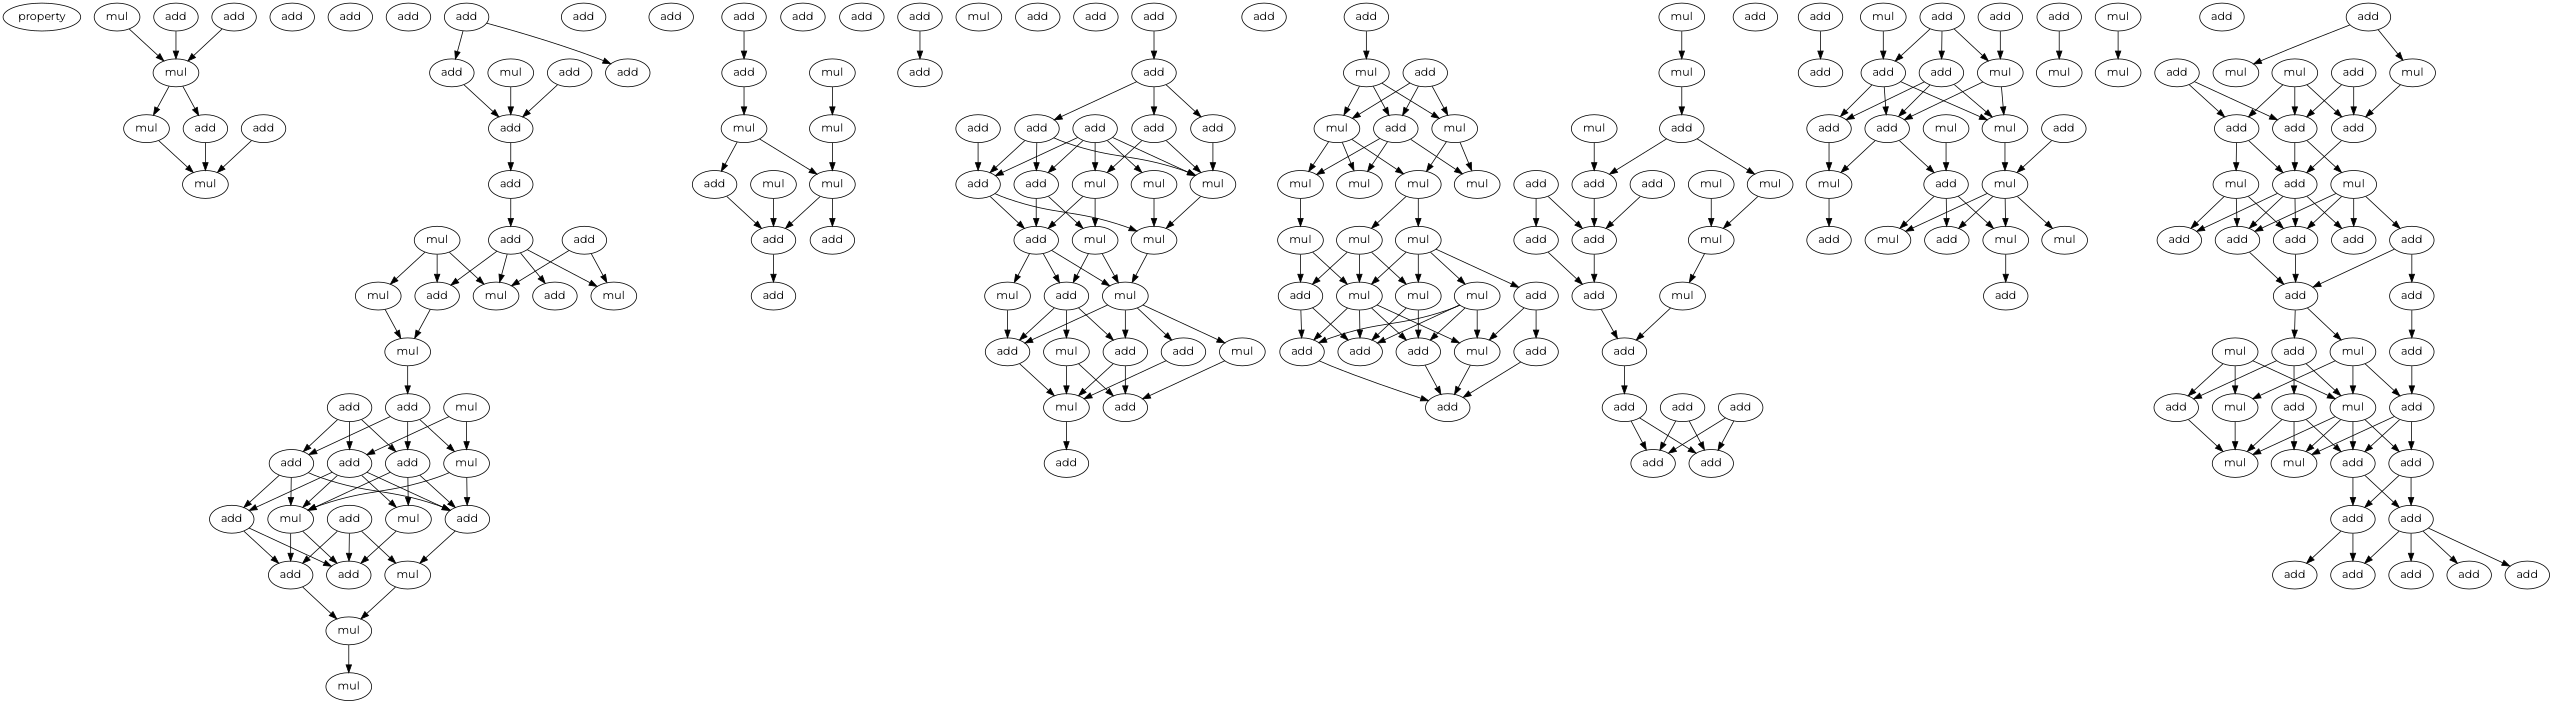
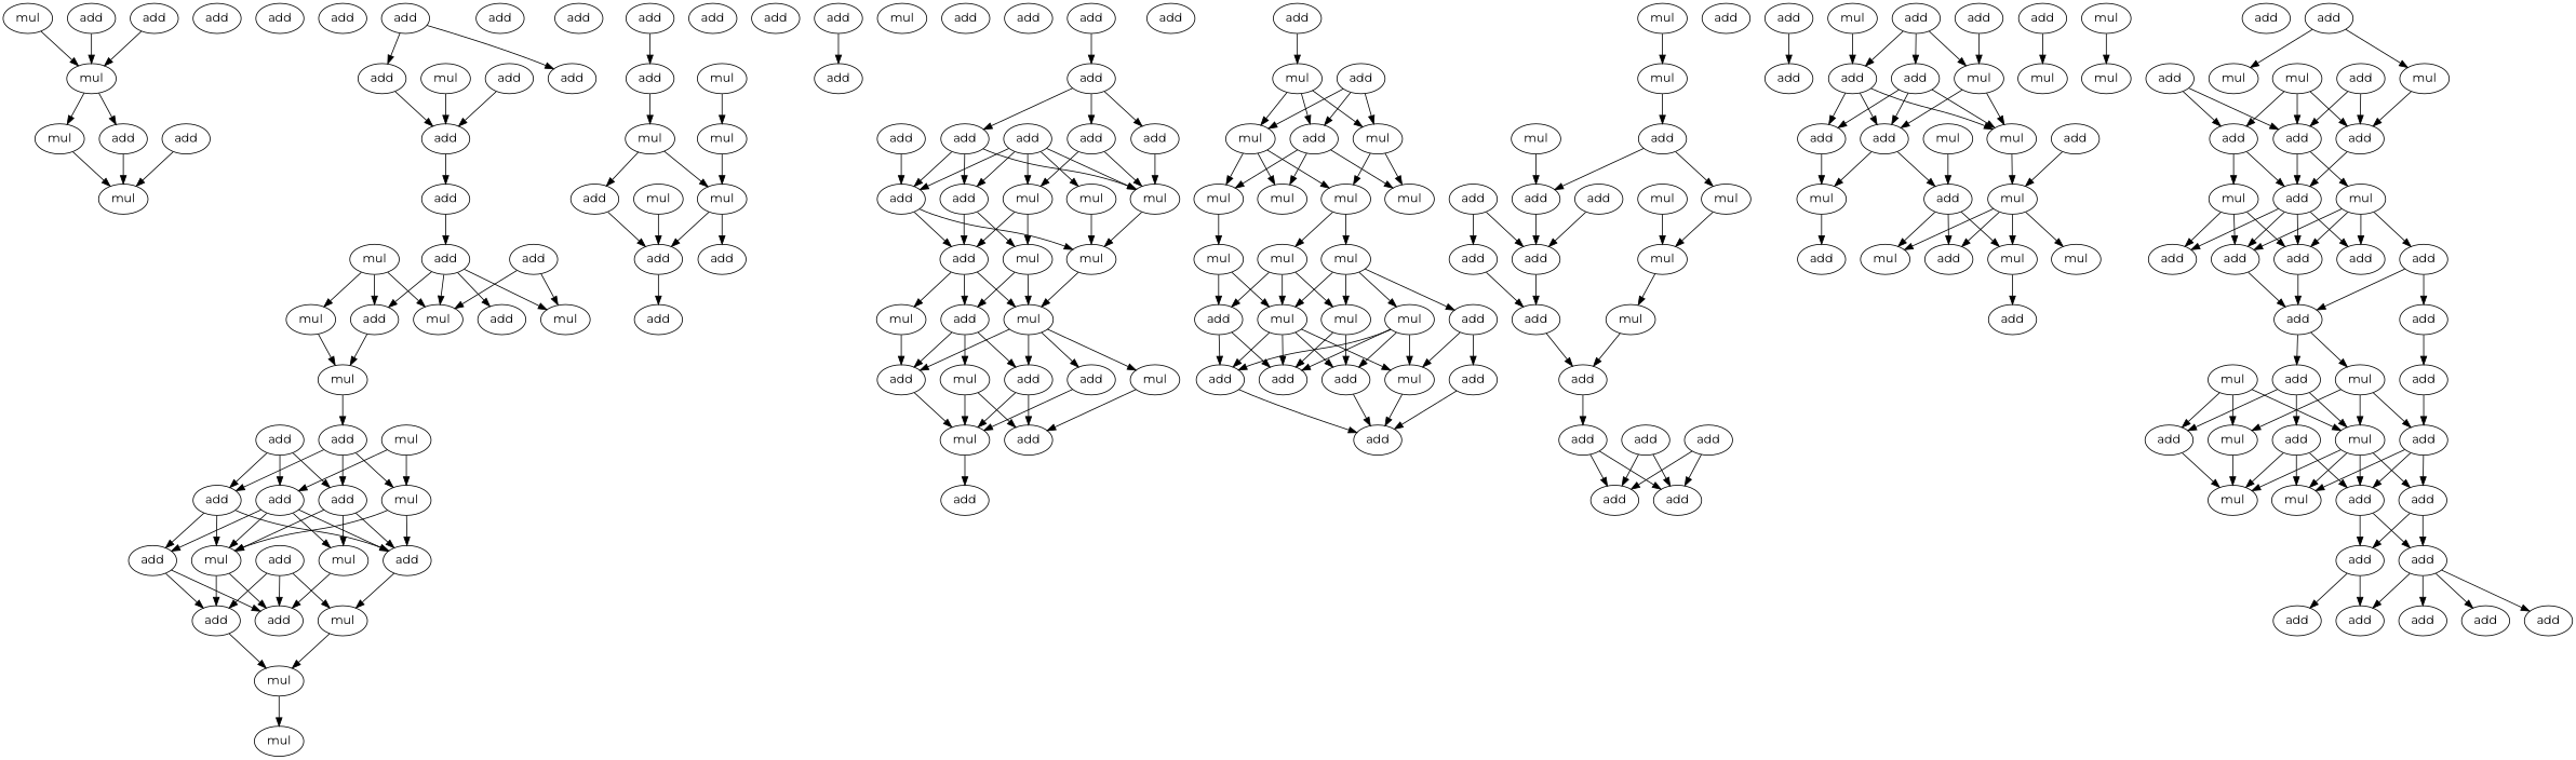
  digraph {
    fontname=Montserrat
    node [fontcolor=black fontname=Montserrat]
    edge [fontname=Montserrat]
-   property [lf=1.6 mul=2]
    n2 [label=mul]
    n3 [label=mul]
    n4 [label=add]
    n5 [label=add]
    n6 [label=add]
    n7 [label=mul]
    n8 [label=add]
    n9 [label=add]
    n10 [label=mul]
    n11 [label=add]
    n12 [label=add]
    n13 [label=add]
    n14 [label=add]
    n15 [label=add]
    n16 [label=add]
    n17 [label=mul]
    n18 [label=add]
    n19 [label=add]
    n20 [label=add]
    n21 [label=add]
    n22 [label=add]
    n23 [label=mul]
    n24 [label=add]
    n25 [label=mul]
    n26 [label=mul]
    n27 [label=mul]
    n28 [label=add]
    n29 [label=mul]
    n30 [label=add]
    n31 [label=add]
    n32 [label=add]
    n33 [label=mul]
    n34 [label=mul]
    n35 [label=add]
    n36 [label=add]
    n37 [label=add]
    n38 [label=mul]
    n39 [label=add]
    n40 [label=mul]
    n41 [label=add]
    n42 [label=add]
    n43 [label=mul]
    n44 [label=add]
    n45 [label=mul]
    n46 [label=mul]
    n47 [label=add]
    n48 [label=add]
    n49 [label=add]
    n50 [label=mul]
    n51 [label=mul]
    n52 [label=mul]
    n53 [label=add]
    n54 [label=mul]
    n55 [label=add]
    n56 [label=add]
    n57 [label=mul]
    n58 [label=add]
    n59 [label=add]
    n60 [label=add]
    n61 [label=add]
    n62 [label=add]
    n63 [label=mul]
    n64 [label=add]
    n65 [label=add]
    n66 [label=add]
    n67 [label=add]
    n68 [label=add]
    n69 [label=add]
    n70 [label=add]
    n71 [label=add]
    n72 [label=add]
    n73 [label=mul]
    n74 [label=add]
    n75 [label=mul]
    n76 [label=mul]
    n77 [label=add]
    n78 [label=mul]
    n79 [label=mul]
    n80 [label=add]
    n81 [label=mul]
    n82 [label=add]
    n83 [label=mul]
    n84 [label=add]
    n85 [label=mul]
    n86 [label=add]
    n87 [label=add]
    n88 [label=mul]
    n89 [label=add]
    n90 [label=mul]
    n91 [label=add]
    n92 [label=add]
    n93 [label=add]
    n94 [label=mul]
    n95 [label=add]
    n96 [label=mul]
    n97 [label=mul]
    n98 [label=add]
    n99 [label=mul]
    n100 [label=mul]
    n101 [label=mul]
    n102 [label=mul]
    n103 [label=mul]
    n104 [label=mul]
    n105 [label=mul]
    n106 [label=mul]
    n107 [label=add]
    n108 [label=mul]
    n109 [label=add]
    n110 [label=mul]
    n111 [label=add]
    n112 [label=mul]
    n113 [label=add]
    n114 [label=add]
    n115 [label=add]
    n116 [label=add]
    n117 [label=mul]
    n118 [label=mul]
    n119 [label=add]
    n120 [label=add]
    n121 [label=mul]
    n122 [label=mul]
    n123 [label=add]
    n124 [label=add]
    n125 [label=add]
    n126 [label=mul]
    n127 [label=mul]
    n128 [label=add]
    n129 [label=add]
    n130 [label=mul]
    n131 [label=add]
    n132 [label=add]
    n133 [label=add]
    n134 [label=add]
    n135 [label=add]
    n136 [label=add]
    n137 [label=add]
    n138 [label=add]
    n139 [label=add]
    n140 [label=mul]
    n141 [label=add]
    n142 [label=add]
    n143 [label=add]
    n144 [label=mul]
    n145 [label=add]
    n146 [label=mul]
    n147 [label=add]
    n148 [label=add]
    n149 [label=mul]
    n150 [label=add]
    n151 [label=mul]
    n152 [label=add]
    n153 [label=mul]
    n154 [label=mul]
    n155 [label=mul]
    n156 [label=add]
    n157 [label=add]
    n158 [label=mul]
    n159 [label=add]
    n160 [label=add]
    n161 [label=mul]
    n162 [label=mul]
    n163 [label=mul]
    n164 [label=add]
    n165 [label=add]
    n166 [label=mul]
    n167 [label=mul]
    n168 [label=add]
    n169 [label=add]
    n170 [label=add]
    n171 [label=add]
    n172 [label=add]
    n173 [label=mul]
    n174 [label=mul]
    n175 [label=add]
    n176 [label=mul]
    n177 [label=add]
    n178 [label=add]
    n179 [label=add]
    n180 [label=add]
    n181 [label=add]
    n182 [label=add]
    n183 [label=add]
    n184 [label=add]
    n185 [label=mul]
    n186 [label=add]
    n187 [label=add]
    n188 [label=mul]
    n189 [label=add]
    n190 [label=add]
    n191 [label=mul]
    n192 [label=mul]
    n193 [label=mul]
    n194 [label=add]
    n195 [label=add]
    n196 [label=mul]
    n197 [label=add]
    n198 [label=add]
    n199 [label=add]
    n200 [label=add]
    n201 [label=add]
    n202 [label=add]
    n203 [label=add]
    n2 -> n3
    n3 -> n7
    n3 -> n8
    n4 -> n3
    n5 -> n3
    n7 -> n10
    n8 -> n10
    n9 -> n10
    n13 -> n14
    n13 -> n15
    n14 -> n16
    n16 -> n20
    n17 -> n16
    n18 -> n16
    n20 -> n21
    n21 -> n22
    n21 -> n23
    n21 -> n24
    n21 -> n25
    n22 -> n29
    n26 -> n22
    n26 -> n25
    n26 -> n27
    n27 -> n29
    n28 -> n23
    n28 -> n25
    n29 -> n30
    n30 -> n31
    n30 -> n32
    n30 -> n33
    n31 -> n37
    n31 -> n38
    n31 -> n39
    n32 -> n38
    n32 -> n39
    n32 -> n40
    n33 -> n38
    n33 -> n39
    n34 -> n33
    n34 -> n35
    n35 -> n37
    n35 -> n38
    n35 -> n39
    n35 -> n40
    n36 -> n31
    n36 -> n32
    n36 -> n35
    n37 -> n41
    n37 -> n42
    n38 -> n41
    n38 -> n42
    n39 -> n43
    n40 -> n41
    n42 -> n45
    n43 -> n45
    n44 -> n41
    n44 -> n42
    n44 -> n43
    n45 -> n46
    n48 -> n49
    n49 -> n50
    n50 -> n53
    n50 -> n54
    n51 -> n52
    n52 -> n54
    n53 -> n56
    n54 -> n56
    n54 -> n58
    n56 -> n60
    n57 -> n56
    n61 -> n62
    n66 -> n67
    n67 -> n68
    n67 -> n69
    n67 -> n70
    n68 -> n73
    n69 -> n73
    n69 -> n75
    n70 -> n72
    n70 -> n73
    n70 -> n77
    n71 -> n72
    n72 -> n78
    n72 -> n80
    n73 -> n78
    n74 -> n72
    n74 -> n73
    n74 -> n75
    n74 -> n76
    n74 -> n77
    n75 -> n79
    n75 -> n80
    n76 -> n78
    n77 -> n79
    n77 -> n80
    n78 -> n81
    n79 -> n81
    n79 -> n82
    n80 -> n81
    n80 -> n82
    n80 -> n83
    n81 -> n84
    n81 -> n85
    n81 -> n86
    n81 -> n87
    n82 -> n84
    n82 -> n87
    n82 -> n88
    n83 -> n87
    n84 -> n89
    n84 -> n90
    n85 -> n89
    n86 -> n90
    n87 -> n90
    n88 -> n89
    n88 -> n90
    n90 -> n91
    n93 -> n94
    n94 -> n96
    n94 -> n97
    n94 -> n98
    n95 -> n96
    n95 -> n97
    n95 -> n98
    n96 -> n99
    n96 -> n100
    n96 -> n101
    n97 -> n99
    n97 -> n102
    n98 -> n100
    n98 -> n101
    n98 -> n102
    n99 -> n103
    n99 -> n104
    n100 -> n105
    n103 -> n106
    n103 -> n107
    n103 -> n108
    n104 -> n106
    n104 -> n108
    n104 -> n109
    n104 -> n110
    n105 -> n106
    n105 -> n107
    n106 -> n111
    n106 -> n112
    n106 -> n113
    n106 -> n114
    n107 -> n113
    n107 -> n114
    n108 -> n111
    n108 -> n113
    n109 -> n112
    n109 -> n115
    n110 -> n111
    n110 -> n112
    n110 -> n113
    n110 -> n114
    n111 -> n116
    n112 -> n116
    n114 -> n116
    n115 -> n116
    n117 -> n118
    n118 -> n119
    n119 -> n120
    n119 -> n121
    n120 -> n123
    n121 -> n127
    n122 -> n120
    n123 -> n129
    n124 -> n123
    n124 -> n125
    n125 -> n129
    n126 -> n127
    n127 -> n130
    n128 -> n123
    n129 -> n131
    n130 -> n131
    n131 -> n132
    n132 -> n134
    n132 -> n135
    n133 -> n134
    n133 -> n135
    n136 -> n134
    n136 -> n135
    n138 -> n139
    n140 -> n141
    n141 -> n146
    n141 -> n147
    n141 -> n148
    n142 -> n141
    n142 -> n143
    n142 -> n144
    n143 -> n146
    n143 -> n147
    n143 -> n148
    n144 -> n146
    n144 -> n147
    n145 -> n144
    n146 -> n149
    n147 -> n150
    n147 -> n151
    n148 -> n151
    n149 -> n154
    n149 -> n155
    n149 -> n156
    n149 -> n158
    n150 -> n154
    n150 -> n155
    n150 -> n156
    n151 -> n157
    n152 -> n149
    n153 -> n150
    n154 -> n159
    n160 -> n161
    n162 -> n163
    n165 -> n166
    n165 -> n167
    n167 -> n170
    n168 -> n169
    n168 -> n170
    n169 -> n174
    n169 -> n175
    n170 -> n175
    n171 -> n169
    n171 -> n172
    n172 -> n175
    n172 -> n176
    n173 -> n169
    n173 -> n170
    n173 -> n172
    n174 -> n178
    n174 -> n179
    n174 -> n180
    n174 -> n181
    n175 -> n177
    n175 -> n178
    n175 -> n179
    n175 -> n181
    n176 -> n177
    n176 -> n178
    n176 -> n179
    n178 -> n182
    n179 -> n182
    n180 -> n182
    n180 -> n183
    n182 -> n184
    n182 -> n185
    n183 -> n186
    n184 -> n187
    n184 -> n188
    n184 -> n189
    n185 -> n188
    n185 -> n190
    n185 -> n191
    n186 -> n190
    n187 -> n193
    n188 -> n193
    n188 -> n194
    n188 -> n195
    n188 -> n196
    n189 -> n193
    n189 -> n194
    n189 -> n196
    n190 -> n194
    n190 -> n195
    n190 -> n196
    n191 -> n193
    n192 -> n187
    n192 -> n188
    n192 -> n191
    n194 -> n197
    n194 -> n198
    n195 -> n197
    n195 -> n198
    n197 -> n199
    n197 -> n200
    n197 -> n201
    n197 -> n202
    n198 -> n200
    n198 -> n203
  }
